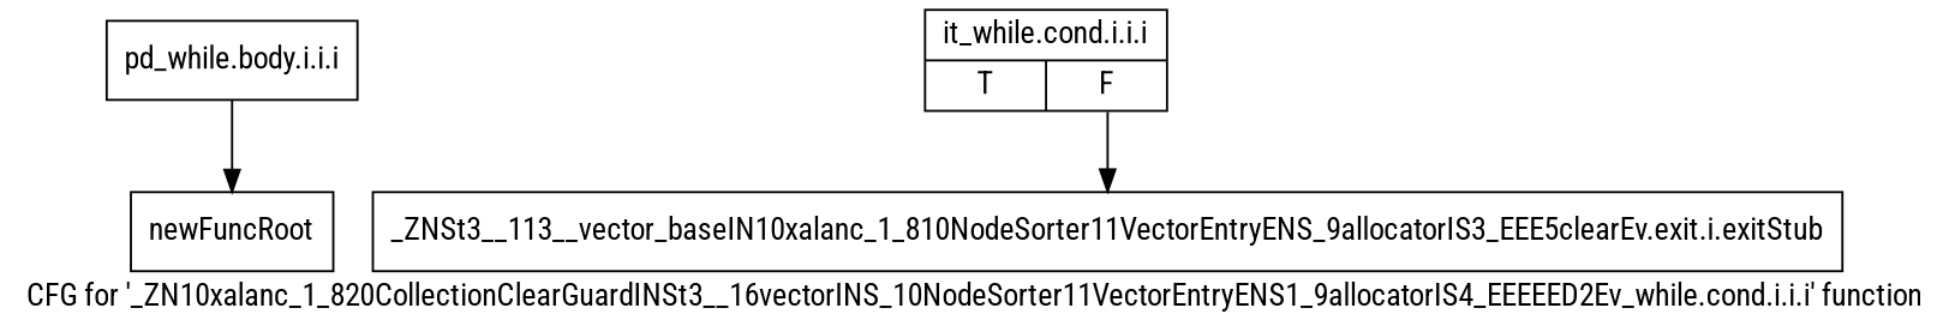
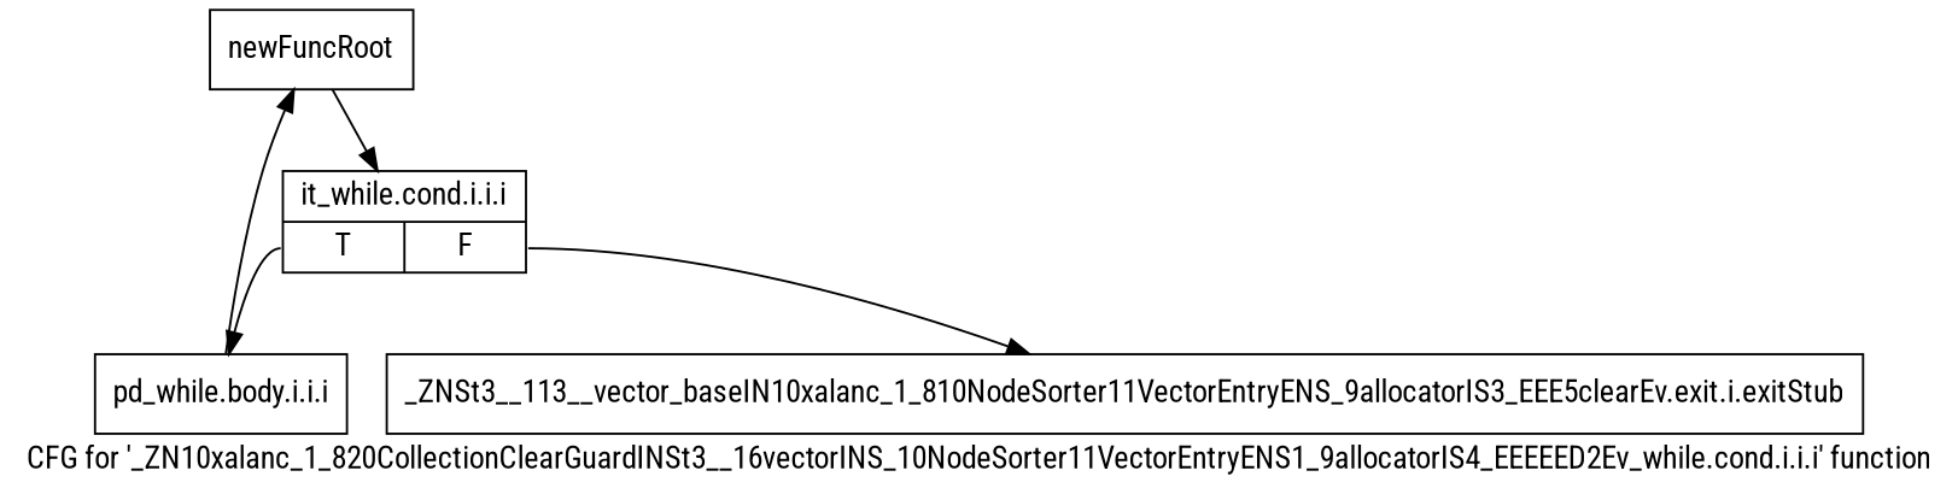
  digraph {
    fontname="Roboto Condensed"
    label="CFG for '_ZN10xalanc_1_820CollectionClearGuardINSt3__16vectorINS_10NodeSorter11VectorEntryENS1_9allocatorIS4_EEEEED2Ev_while.cond.i.i.i' function"
    node [fontname="Roboto Condensed" shape=record]
    edge [fontname="Roboto Condensed"]
    n1 [label="{newFuncRoot}"]
    n2 [label="{it_while.cond.i.i.i|{<s0>T|<s1>F}}"]
    n3 [label="{_ZNSt3__113__vector_baseIN10xalanc_1_810NodeSorter11VectorEntryENS_9allocatorIS3_EEE5clearEv.exit.i.exitStub}"]
    n4 [label="{pd_while.body.i.i.i}"]
+   n1 -> n2
    n2 -> n3 [tailport=s1]
+   n2 -> n4 [tailport=s0]
    n4 -> n1
  }
